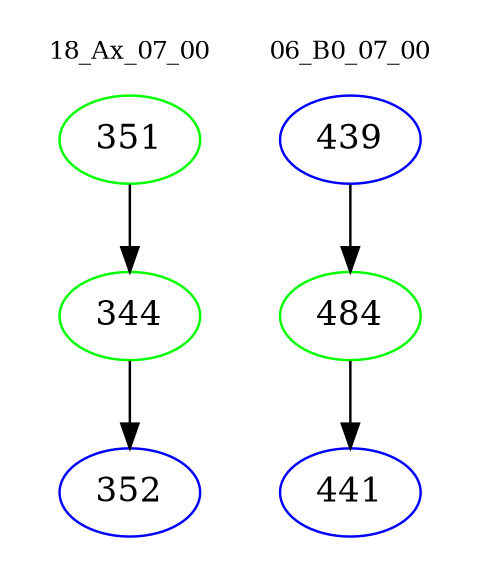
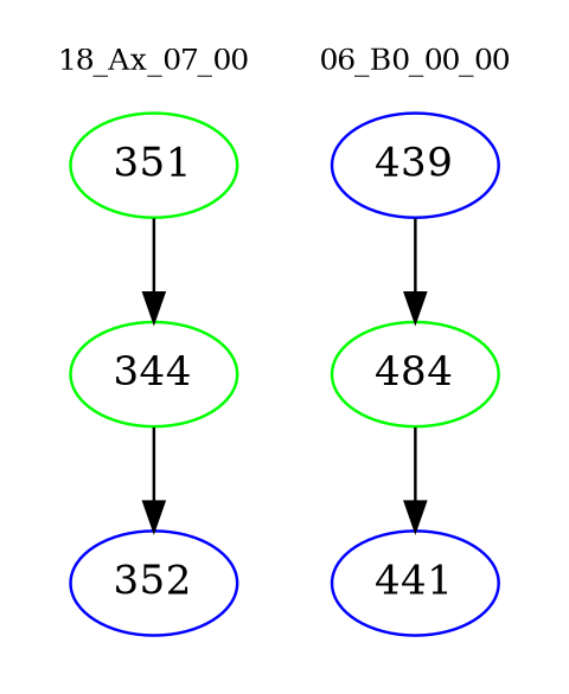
  digraph {
    node [color=green]
    edge [color=black]
    n1 [label=351]
    n2 [label=344]
    n3 [color=blue label=352]
    n4 [color=blue label=439]
    n5 [label=484]
    n6 [color=blue label=441]
    subgraph cluster_1 {
      color=white
      fontsize=10
      label="18_Ax_07_00"
      n1
      n2
      n3
    }
    subgraph cluster_2 {
      color=white
      fontsize=10
-     label="06_B0_07_00"
+     label="06_B0_00_00"
      n4
      n5
      n6
    }
    n1 -> n2
    n2 -> n3
    n4 -> n5
    n5 -> n6
  }
